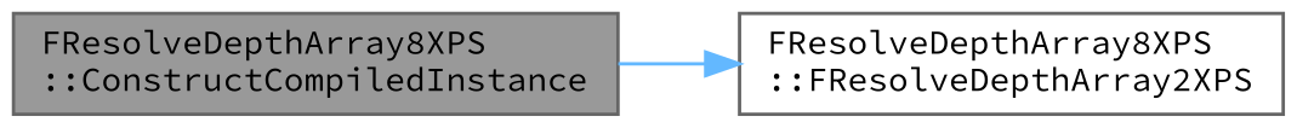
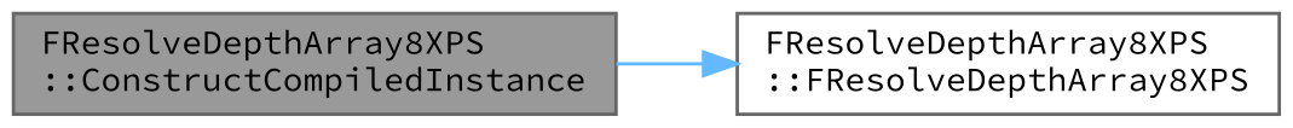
  digraph {
    rankdir=LR
    fontname="Source Code Pro"
    node [fontname="Source Code Pro" fontsize=10 shape=box style=filled]
    n1 [color=gray40 fillcolor=grey60 fontcolor=black height=0.2 label="FResolveDepthArray8XPS\l::ConstructCompiledInstance" width=0.4]
-   n2 [color=grey40 fillcolor=white height=0.2 label="FResolveDepthArray8XPS\l::FResolveDepthArray2XPS" width=0.4]
+   n2 [color=grey40 fillcolor=white height=0.2 label="FResolveDepthArray8XPS\l::FResolveDepthArray8XPS" width=0.4]
    n1 -> n2 [color=steelblue1 fontname="Source Code Pro" fontsize=10 labelfontname=Helvetica labelfontsize=10 style=solid]
  }
